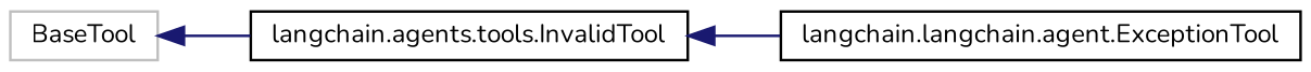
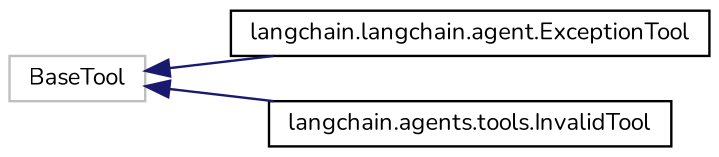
  digraph {
    fontname=Nunito
    rankdir=LR
    node [color=black fillcolor=white fontname=Nunito fontsize=10 shape=record style=filled]
    edge [color=midnightblue dir=back fontname=Nunito fontsize=10 labelfontname=Helvetica labelfontsize=10 style=solid]
    n1 [color=grey75 height=0.2 label=BaseTool width=0.4]
    n2 [height=0.2 label="langchain.langchain.agent.ExceptionTool" width=0.4]
    n3 [height=0.2 label="langchain.agents.tools.InvalidTool" width=0.4]
-   n3 -> n2
+   n1 -> n2
    n1 -> n3
  }
